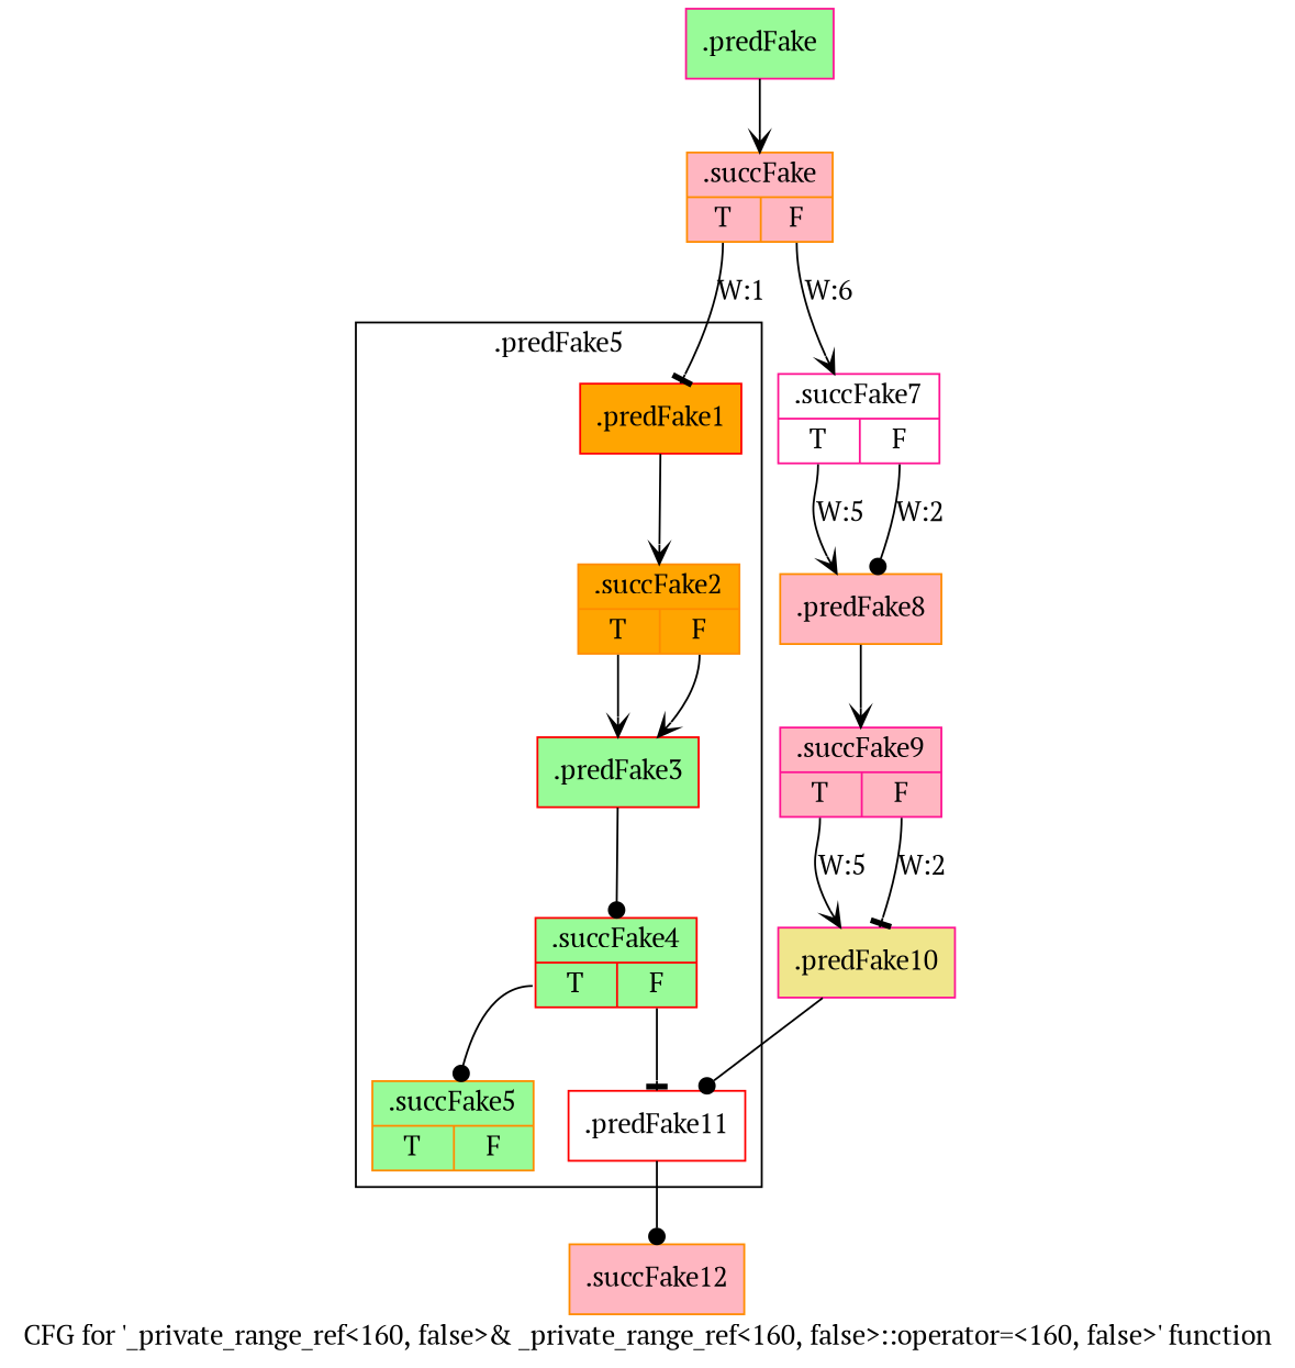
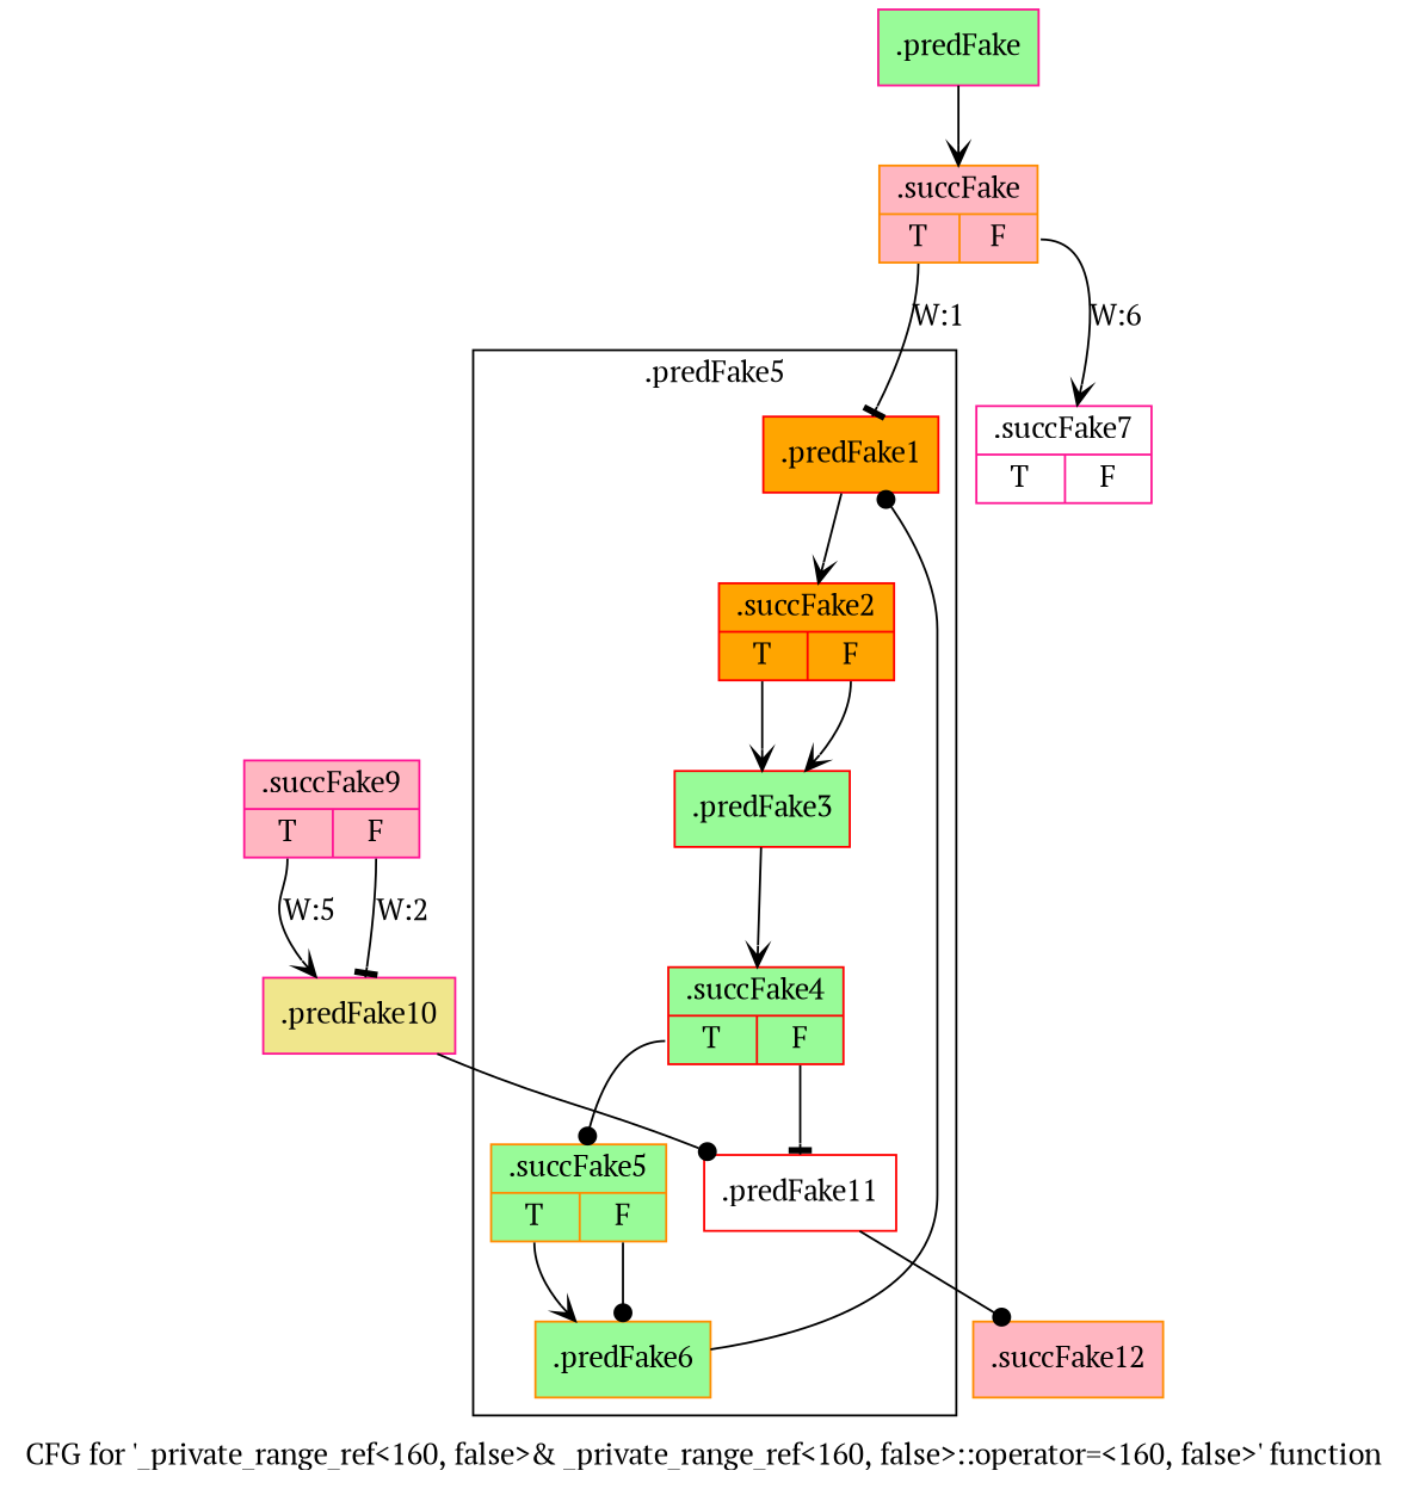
  digraph {
    fontname="PT Serif"
    label="CFG for '_private_range_ref\<160, false\>& _private_range_ref\<160, false\>::operator=\<160, false\>' function"
    node [color=red filename="/mnt/xilinx/Vitis_HLS/2021.2/include/etc/ap_private.h" fillcolor=palegreen fontname="PT Serif" linenumber=6425 shape=record style=filled]
    edge [arrowhead=vee execusionnum=0 filename="/mnt/xilinx/Vitis_HLS/2021.2/include/etc/ap_private.h" fontname="PT Serif"]
    n1 [fillcolor=orange label="{.predFake1}"]
-   n2 [color=darkorange fillcolor=orange label="{.succFake2|{<s0>T|<s1>F}}"]
+   n2 [fillcolor=orange label="{.succFake2|{<s0>T|<s1>F}}"]
    n3 [fillcolor=white label="{.predFake11}" linenumber=6462]
    n4 [label="{.predFake3}"]
    n5 [label="{.succFake4|{<s0>T|<s1>F}}"]
    n6 [color=darkorange label="{.succFake5|{<s0>T|<s1>F}}" linenumber=6426]
+   n7 [color=darkorange label="{.predFake6}" linenumber=6426]
    n8 [color=darkorange fillcolor=lightpink label="{.succFake12}" linenumber=6462]
    n9 [color=deeppink label="{.predFake}" filename="" linenumber=""]
    n10 [color=darkorange fillcolor=lightpink label="{.succFake|{<s0>T|<s1>F}}" linenumber=6424]
    n11 [color=deeppink fillcolor=white label="{.succFake7|{<s0>T|<s1>F}}" linenumber=6430]
-   n12 [color=darkorange fillcolor=lightpink label="{.predFake8}" linenumber=6434]
    n13 [color=deeppink fillcolor=lightpink label="{.succFake9|{<s0>T|<s1>F}}" linenumber=6434]
    n14 [color=deeppink fillcolor=khaki label="{.predFake10}" linenumber=6440]
    subgraph cluster_1 {
      invocationtime=1
      label=".predFake5"
      tripcount=0
      n1
      n2
      n3
      n4
      n5
      n6
+     n7
    }
    n1 -> n2
    n2 -> n4 [tailport=s0]
    n2 -> n4 [tailport=s1 execusionnum="" filename=""]
    n3 -> n8 [arrowhead=dot]
-   n4 -> n5 [arrowhead=dot]
+   n4 -> n5
    n5 -> n3 [arrowhead=tee tailport=s1]
    n5 -> n6 [arrowhead=dot tailport=s0]
+   n6 -> n7 [tailport=s0]
+   n6 -> n7 [arrowhead=dot tailport=s1]
+   n7 -> n1 [arrowhead=dot]
    n9 -> n10 [execusionnum=5]
    n10 -> n1 [arrowhead=tee label="W:1" tailport=s0]
    n10 -> n11 [execusionnum=5 label="W:6" tailport=s1]
-   n11 -> n12 [execusionnum=4 label="W:5" tailport=s0]
-   n11 -> n12 [arrowhead=dot label="W:2" tailport=s1 execusionnum="" filename=""]
-   n12 -> n13 [execusionnum=5]
    n13 -> n14 [execusionnum=4 label="W:5" tailport=s0]
    n13 -> n14 [arrowhead=tee label="W:2" tailport=s1 execusionnum="" filename=""]
    n14 -> n3 [arrowhead=dot execusionnum=5]
  }
